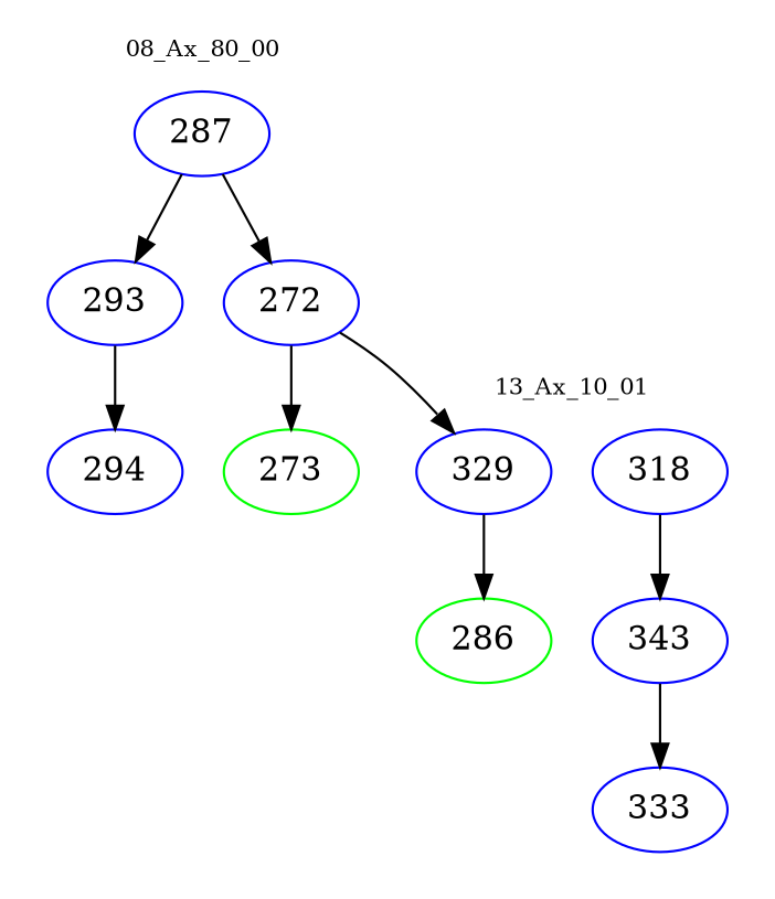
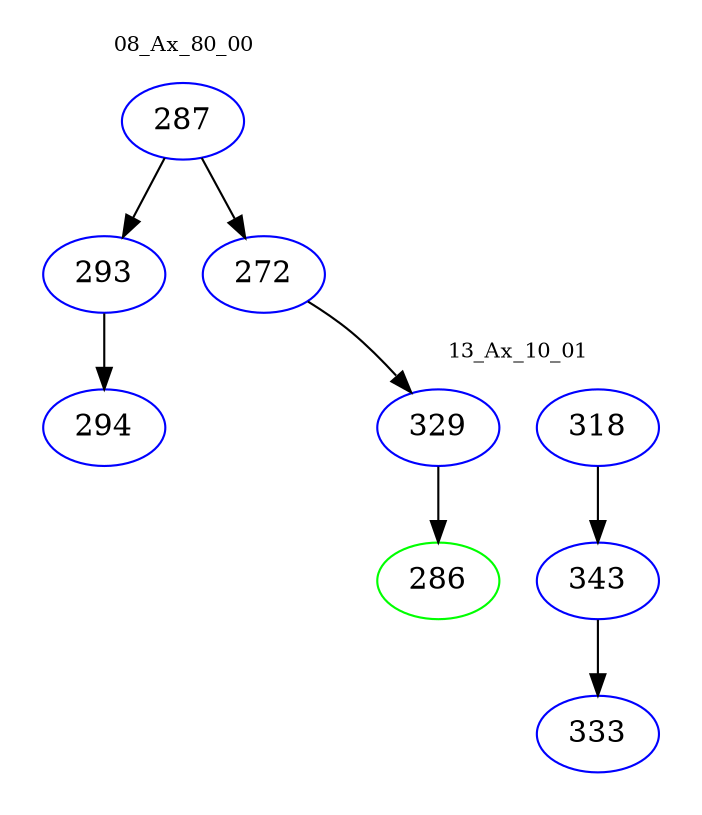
  digraph {
    node [color=blue]
    edge [color=black]
    n1 [label=318]
    n2 [label=329]
    n3 [label=343]
    n4 [color=green label=286]
    n5 [label=333]
    n6 [label=287]
    n7 [label=272]
    n8 [label=293]
-   n9 [color=green label=273]
    n10 [label=294]
    subgraph cluster_1 {
      color=white
      fontsize=10
      label="13_Ax_10_01"
      n1
      n2
      n3
      n4
      n5
    }
    subgraph cluster_2 {
      color=white
      fontsize=10
      label="08_Ax_80_00"
      n6
      n7
      n8
-     n9
      n10
    }
    n1 -> n3
    n2 -> n4
    n3 -> n5
    n6 -> n7
    n6 -> n8
    n7 -> n2
-   n7 -> n9
    n8 -> n10
  }
